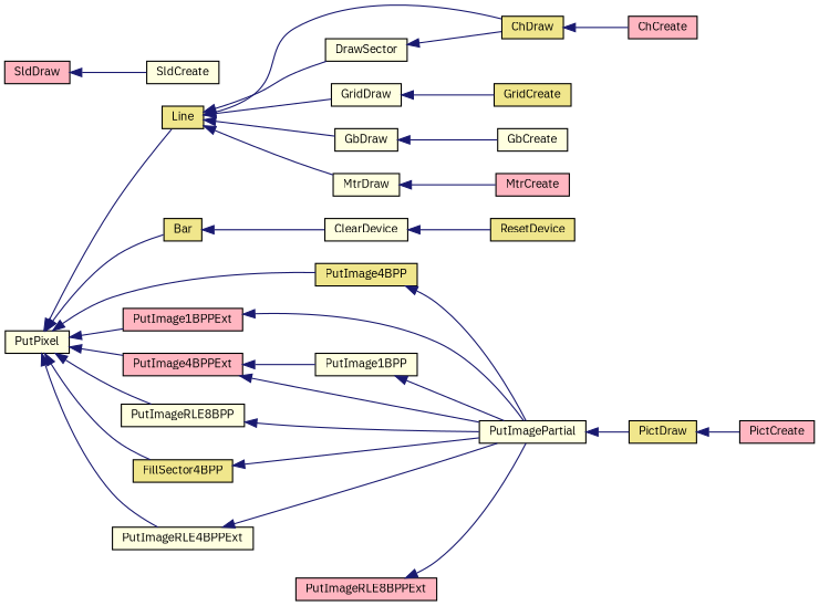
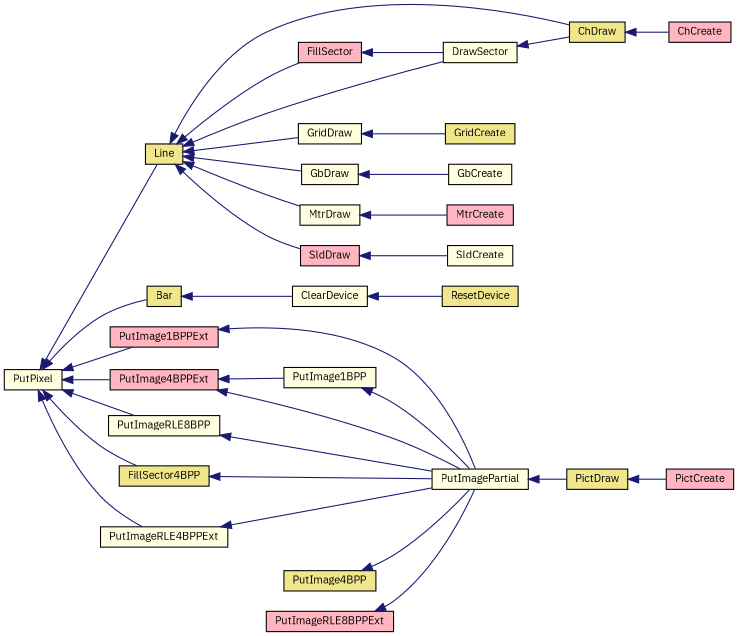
  digraph {
    fontname="IBM Plex Sans"
    rankdir=LR
    node [color=black fillcolor=lightyellow fontname="IBM Plex Sans" fontsize=10 shape=record style=filled]
    edge [color=midnightblue dir=back fontname="IBM Plex Sans" fontsize=10 labelfontname=Helvetica labelfontsize=10 style=solid]
    n1 [fontcolor=black height=0.2 label=PutPixel width=0.4]
    n2 [fillcolor=khaki height=0.2 label=Line width=0.4]
    n3 [fillcolor=khaki height=0.2 label=Bar width=0.4]
    n4 [fillcolor=khaki height=0.2 label=PutImage4BPP width=0.4]
    n5 [fillcolor=lightpink height=0.2 label=PutImage1BPPExt width=0.4]
    n6 [fillcolor=lightpink height=0.2 label=PutImage4BPPExt width=0.4]
    n7 [height=0.2 label=PutImageRLE8BPP width=0.4]
    n8 [fillcolor=khaki height=0.2 label=FillSector4BPP width=0.4]
    n9 [height=0.2 label=PutImageRLE4BPPExt width=0.4]
    n10 [fillcolor=khaki height=0.2 label=ChDraw width=0.4]
+   n11 [fillcolor=lightpink height=0.2 label=FillSector width=0.4]
    n12 [height=0.2 label=DrawSector width=0.4]
    n13 [height=0.2 label=GridDraw width=0.4]
    n14 [height=0.2 label=GbDraw width=0.4]
    n15 [height=0.2 label=MtrDraw width=0.4]
    n16 [fillcolor=lightpink height=0.2 label=SldDraw width=0.4]
    n17 [height=0.2 label=ClearDevice width=0.4]
    n18 [height=0.2 label=PutImage1BPP width=0.4]
    n19 [height=0.2 label=PutImagePartial width=0.4]
    n20 [fillcolor=lightpink height=0.2 label=PutImageRLE8BPPExt width=0.4]
    n21 [fillcolor=lightpink height=0.2 label=ChCreate width=0.4]
    n22 [fillcolor=khaki height=0.2 label=GridCreate width=0.4]
    n23 [height=0.2 label=GbCreate width=0.4]
    n24 [fillcolor=lightpink height=0.2 label=MtrCreate width=0.4]
    n25 [height=0.2 label=SldCreate width=0.4]
    n26 [fillcolor=khaki height=0.2 label=ResetDevice width=0.4]
    n27 [fillcolor=khaki height=0.2 label=PictDraw width=0.4]
    n28 [fillcolor=lightpink height=0.2 label=PictCreate width=0.4]
    n1 -> n2
    n1 -> n3
-   n1 -> n4
    n1 -> n5
    n1 -> n6
    n1 -> n7
    n1 -> n8
    n1 -> n9
    n2 -> n10
+   n2 -> n11
    n2 -> n12
    n2 -> n13
    n2 -> n14
    n2 -> n15
+   n2 -> n16
    n3 -> n17
    n4 -> n19
    n5 -> n19
    n6 -> n18
    n6 -> n19
    n7 -> n19
    n8 -> n19
    n9 -> n19
    n10 -> n21
+   n11 -> n12
    n12 -> n10
    n13 -> n22
    n14 -> n23
    n15 -> n24
    n16 -> n25
    n17 -> n26
    n18 -> n19
    n19 -> n27
    n20 -> n19
    n27 -> n28
  }
